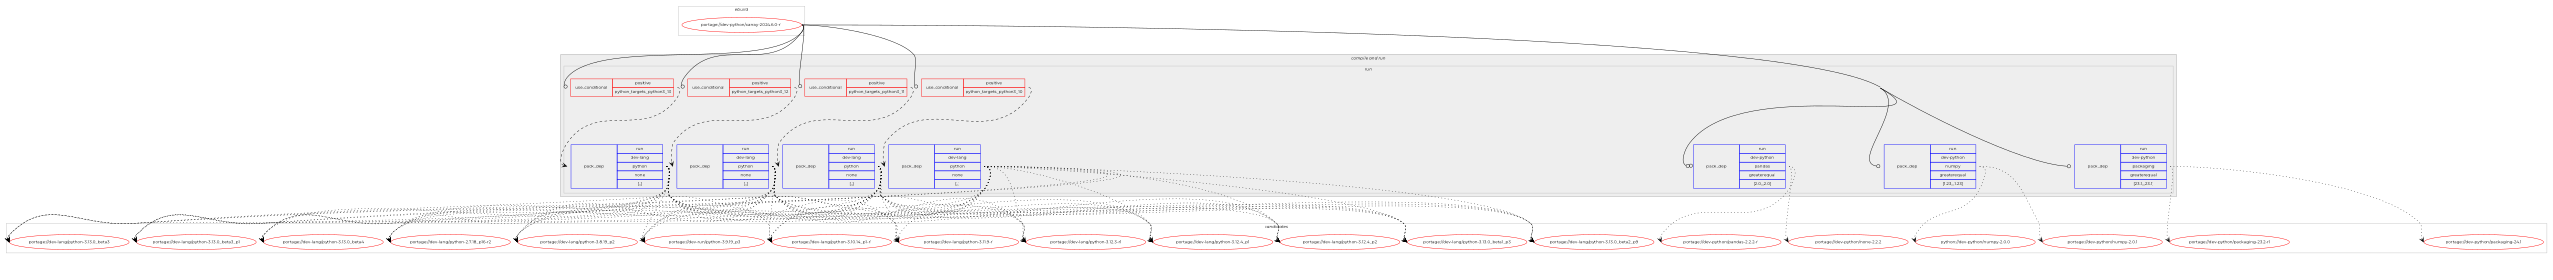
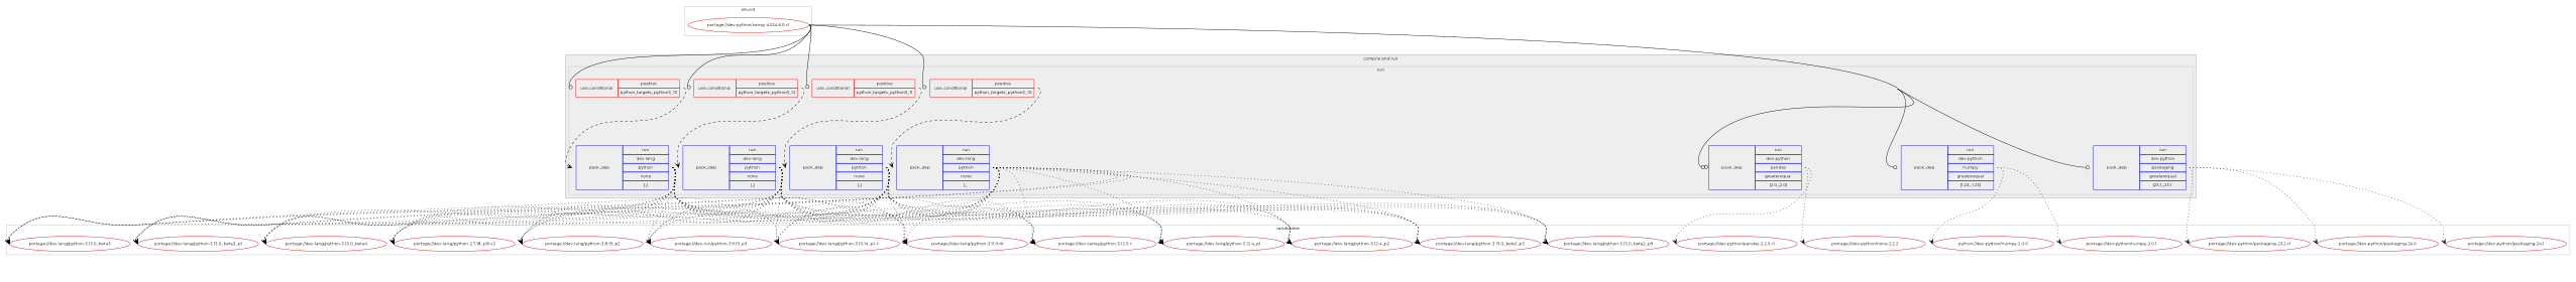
  digraph {
    compound=true
    concentrate=true
    fontname=Montserrat
    fontsize=10
    newrank=true
    rankdir=TB
    ranksep=1.5
    node [color=red fontname=Montserrat fontsize=10]
    edge [arrowhead=vee fontname=Montserrat headport=w style=dotted tailport=e weight=100]
-   n1 [label="portage://dev-python/xarray-2024.6.0-r1" width=4]
+   n1 [label="portage://dev-python/xarray-4024.6.0-r1" width=4]
    n2 [color=blue label=<<TABLE BORDER="0" CELLBORDER="1" CELLSPACING="0" CELLPADDING="4" WIDTH="220"><TR><TD ROWSPAN="6" CELLPADDING="30">pack_dep</TD></TR><TR><TD WIDTH="110">run</TD></TR><TR><TD>dev-lang</TD></TR><TR><TD>python</TD></TR><TR><TD>none</TD></TR><TR><TD>[,,]</TD></TR></TABLE>> shape=none]
    n3 [label=<<TABLE BORDER="0" CELLBORDER="1" CELLSPACING="0" CELLPADDING="4"><TR><TD ROWSPAN="3" CELLPADDING="10">use_conditional</TD></TR><TR><TD>positive</TD></TR><TR><TD>python_targets_python3_10</TD></TR></TABLE>> shape=none]
    n4 [color=blue label=<<TABLE BORDER="0" CELLBORDER="1" CELLSPACING="0" CELLPADDING="4" WIDTH="220"><TR><TD ROWSPAN="6" CELLPADDING="30">pack_dep</TD></TR><TR><TD WIDTH="110">run</TD></TR><TR><TD>dev-lang</TD></TR><TR><TD>python</TD></TR><TR><TD>none</TD></TR><TR><TD>[,,]</TD></TR></TABLE>> shape=none]
    n5 [label=<<TABLE BORDER="0" CELLBORDER="1" CELLSPACING="0" CELLPADDING="4"><TR><TD ROWSPAN="3" CELLPADDING="10">use_conditional</TD></TR><TR><TD>positive</TD></TR><TR><TD>python_targets_python3_11</TD></TR></TABLE>> shape=none]
    n6 [color=blue label=<<TABLE BORDER="0" CELLBORDER="1" CELLSPACING="0" CELLPADDING="4" WIDTH="220"><TR><TD ROWSPAN="6" CELLPADDING="30">pack_dep</TD></TR><TR><TD WIDTH="110">run</TD></TR><TR><TD>dev-lang</TD></TR><TR><TD>python</TD></TR><TR><TD>none</TD></TR><TR><TD>[,,]</TD></TR></TABLE>> shape=none]
    n7 [label=<<TABLE BORDER="0" CELLBORDER="1" CELLSPACING="0" CELLPADDING="4"><TR><TD ROWSPAN="3" CELLPADDING="10">use_conditional</TD></TR><TR><TD>positive</TD></TR><TR><TD>python_targets_python3_12</TD></TR></TABLE>> shape=none]
    n8 [color=blue label=<<TABLE BORDER="0" CELLBORDER="1" CELLSPACING="0" CELLPADDING="4" WIDTH="220"><TR><TD ROWSPAN="6" CELLPADDING="30">pack_dep</TD></TR><TR><TD WIDTH="110">run</TD></TR><TR><TD>dev-lang</TD></TR><TR><TD>python</TD></TR><TR><TD>none</TD></TR><TR><TD>[,,]</TD></TR></TABLE>> shape=none]
    n9 [label=<<TABLE BORDER="0" CELLBORDER="1" CELLSPACING="0" CELLPADDING="4"><TR><TD ROWSPAN="3" CELLPADDING="10">use_conditional</TD></TR><TR><TD>positive</TD></TR><TR><TD>python_targets_python3_13</TD></TR></TABLE>> shape=none]
    n10 [color=blue label=<<TABLE BORDER="0" CELLBORDER="1" CELLSPACING="0" CELLPADDING="4" WIDTH="220"><TR><TD ROWSPAN="6" CELLPADDING="30">pack_dep</TD></TR><TR><TD WIDTH="110">run</TD></TR><TR><TD>dev-python</TD></TR><TR><TD>numpy</TD></TR><TR><TD>greaterequal</TD></TR><TR><TD>[1.23,,,1.23]</TD></TR></TABLE>> shape=none]
    n11 [color=blue label=<<TABLE BORDER="0" CELLBORDER="1" CELLSPACING="0" CELLPADDING="4" WIDTH="220"><TR><TD ROWSPAN="6" CELLPADDING="30">pack_dep</TD></TR><TR><TD WIDTH="110">run</TD></TR><TR><TD>dev-python</TD></TR><TR><TD>packaging</TD></TR><TR><TD>greaterequal</TD></TR><TR><TD>[23.1,,,23.1]</TD></TR></TABLE>> shape=none]
    n12 [color=blue label=<<TABLE BORDER="0" CELLBORDER="1" CELLSPACING="0" CELLPADDING="4" WIDTH="220"><TR><TD ROWSPAN="6" CELLPADDING="30">pack_dep</TD></TR><TR><TD WIDTH="110">run</TD></TR><TR><TD>dev-python</TD></TR><TR><TD>pandas</TD></TR><TR><TD>greaterequal</TD></TR><TR><TD>[2.0,,,2.0]</TD></TR></TABLE>> shape=none]
    n13 [label="portage://dev-lang/python-3.13.0_beta4" width=4]
    n14 [label="portage://dev-lang/python-3.13.0_beta3_p1" width=4]
    n15 [label="portage://dev-lang/python-3.13.0_beta3" width=4]
    n16 [label="portage://dev-lang/python-3.13.0_beta2_p9" width=4]
    n17 [label="portage://dev-lang/python-3.13.0_beta1_p3" width=4]
    n18 [label="portage://dev-lang/python-3.12.4_p2" width=4]
    n19 [label="portage://dev-lang/python-3.12.4_p1" width=4]
-   n20 [label="portage://dev-lang/python-3.12.3-r1" width=4]
-   n21 [label="portage://dev-lang/python-3.11.9-r1" width=4]
+   n20 [label="portage://dev-xarray/python-3.12.3-r1" width=4]
+   n21 [label="portage://dev-lang/python-3.11.9-r6" width=4]
    n22 [label="portage://dev-lang/python-3.10.14_p1-r1" width=4]
    n23 [label="portage://dev-run/python-3.9.19_p3" width=4]
    n24 [label="portage://dev-lang/python-3.8.19_p2" width=4]
    n25 [label="portage://dev-lang/python-2.7.18_p16-r2" width=4]
    n26 [label="portage://dev-python/numpy-2.0.1" width=4]
    n27 [label="python://dev-python/numpy-2.0.0" width=4]
    n28 [label="portage://dev-python/packaging-24.1" width=4]
+   n29 [label="portage://dev-python/packaging-24.0" width=4]
    n30 [label="portage://dev-python/packaging-23.2-r1" width=4]
-   n31 [label="portage://dev-python/pandas-2.2.2-r1" width=4]
+   n31 [label="portage://dev-python/pandas-2.2.5-r1" width=4]
    n32 [label="portage://dev-python/none-2.2.2" width=4]
    subgraph cluster_1 {
      color=gray
      label=<<i>ebuild</i>>
      n1
    }
    subgraph cluster_2 {
      color=gray
      label=<<i>dependencies</i>>
      subgraph cluster_3 {
        color=gray
        fillcolor="#eeeeee"
        label=<<i>compile</i>>
        style=filled
      }
      subgraph cluster_4 {
        color=gray
        fillcolor="#eeeeee"
        label=<<i>compile and run</i>>
        style=filled
      }
      subgraph cluster_5 {
        color=gray
        fillcolor="#eeeeee"
        label=<<i>run</i>>
        style=filled
        subgraph sub_6 {
          color=gray
          fillcolor="#eeeeee"
          label=<<i>run</i>>
          style=filled
          n3
          subgraph sub_7 {
            color=gray
            fillcolor="#eeeeee"
            label=<<i>run</i>>
            style=filled
            n2
          }
        }
        subgraph sub_8 {
          color=gray
          fillcolor="#eeeeee"
          label=<<i>run</i>>
          style=filled
          n5
          subgraph sub_9 {
            color=gray
            fillcolor="#eeeeee"
            label=<<i>run</i>>
            style=filled
            n4
          }
        }
        subgraph sub_10 {
          color=gray
          fillcolor="#eeeeee"
          label=<<i>run</i>>
          style=filled
          n7
          subgraph sub_11 {
            color=gray
            fillcolor="#eeeeee"
            label=<<i>run</i>>
            style=filled
            n6
          }
        }
        subgraph sub_12 {
          color=gray
          fillcolor="#eeeeee"
          label=<<i>run</i>>
          style=filled
          n9
          subgraph sub_13 {
            color=gray
            fillcolor="#eeeeee"
            label=<<i>run</i>>
            style=filled
            n8
          }
        }
        subgraph sub_14 {
          color=gray
          fillcolor="#eeeeee"
          label=<<i>run</i>>
          style=filled
          n10
        }
        subgraph sub_15 {
          color=gray
          fillcolor="#eeeeee"
          label=<<i>run</i>>
          style=filled
          n11
        }
        subgraph sub_16 {
          color=gray
          fillcolor="#eeeeee"
          label=<<i>run</i>>
          style=filled
          n12
        }
      }
    }
    subgraph cluster_17 {
      color=gray
      label=<<i>candidates</i>>
      rank=same
      subgraph sub_18 {
        color=black
        label=<<i>candidates</i>>
        nodesep=1
        rank=same
        n13
        n14
        n15
        n16
        n17
        n18
        n19
        n20
        n21
        n22
        n23
        n24
        n25
      }
      subgraph sub_19 {
        color=black
        label=<<i>candidates</i>>
        nodesep=1
        rank=same
        n13
        n14
        n15
        n16
        n17
        n18
        n19
        n20
        n21
        n22
        n23
        n24
        n25
      }
      subgraph sub_20 {
        color=black
        label=<<i>candidates</i>>
        nodesep=1
        rank=same
        n13
        n14
        n15
        n16
        n17
        n18
        n19
        n20
        n21
        n22
        n23
        n24
        n25
      }
      subgraph sub_21 {
        color=black
        label=<<i>candidates</i>>
        nodesep=1
        rank=same
        n13
        n14
        n15
        n16
        n17
        n18
        n19
        n20
        n21
        n22
        n23
        n24
        n25
      }
      subgraph sub_22 {
        color=black
        label=<<i>candidates</i>>
        nodesep=1
        rank=same
        n26
        n27
      }
      subgraph sub_23 {
        color=black
        label=<<i>candidates</i>>
        nodesep=1
        rank=same
        n28
+       n29
        n30
      }
      subgraph sub_24 {
        color=black
        label=<<i>candidates</i>>
        nodesep=1
        rank=same
        n31
        n32
      }
    }
    n1 -> n3 [arrowhead=odot style=solid weight=20]
    n1 -> n5 [arrowhead=odot style=solid weight=20]
    n1 -> n7 [arrowhead=odot style=solid weight=20]
    n1 -> n9 [arrowhead=odot style=solid weight=20]
    n1 -> n10 [arrowhead=odot style=solid weight=20]
    n1 -> n11 [arrowhead=odot style=solid weight=20]
    n1 -> n12 [arrowhead=odot style=solid weight=20]
    n2 -> n13
    n2 -> n14
    n2 -> n15
    n2 -> n16
    n2 -> n17
    n2 -> n18
    n2 -> n19
    n2 -> n20
    n2 -> n21
    n2 -> n22
    n2 -> n23
    n2 -> n24
    n2 -> n25
    n3 -> n2 [style=dashed weight=20]
    n4 -> n13
    n4 -> n14
    n4 -> n15
    n4 -> n16
    n4 -> n17
    n4 -> n18
    n4 -> n19
    n4 -> n20
    n4 -> n21
    n4 -> n22
    n4 -> n23
    n4 -> n24
    n4 -> n25
    n5 -> n4 [style=dashed weight=20]
    n6 -> n13
    n6 -> n14
    n6 -> n15
    n6 -> n16
    n6 -> n17
    n6 -> n18
    n6 -> n19
    n6 -> n20
    n6 -> n21
    n6 -> n22
    n6 -> n23
    n6 -> n24
    n6 -> n25
    n7 -> n6 [style=dashed weight=20]
    n8 -> n13
    n8 -> n14
    n8 -> n15
    n8 -> n16
    n8 -> n17
    n8 -> n18
    n8 -> n19
    n8 -> n20
    n8 -> n21
    n8 -> n22
    n8 -> n23
    n8 -> n24
    n8 -> n25
    n9 -> n8 [style=dashed weight=20]
    n10 -> n26
    n10 -> n27
    n11 -> n28
+   n11 -> n29
    n11 -> n30
    n12 -> n31
    n12 -> n32
  }
